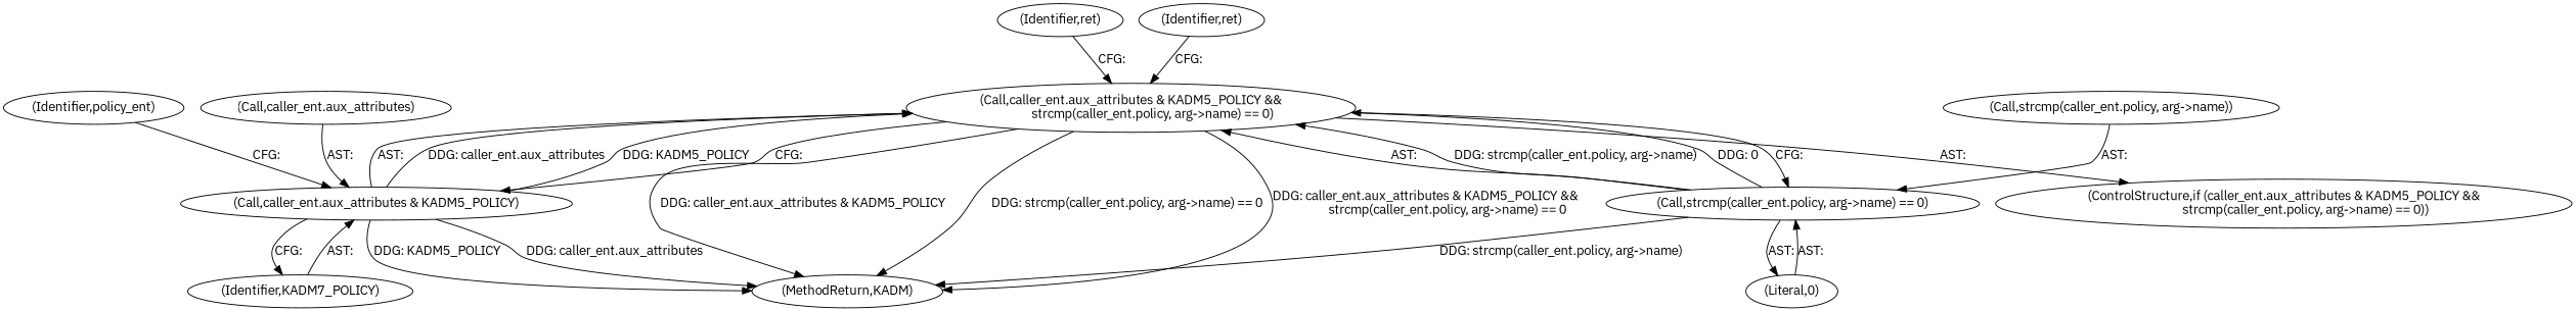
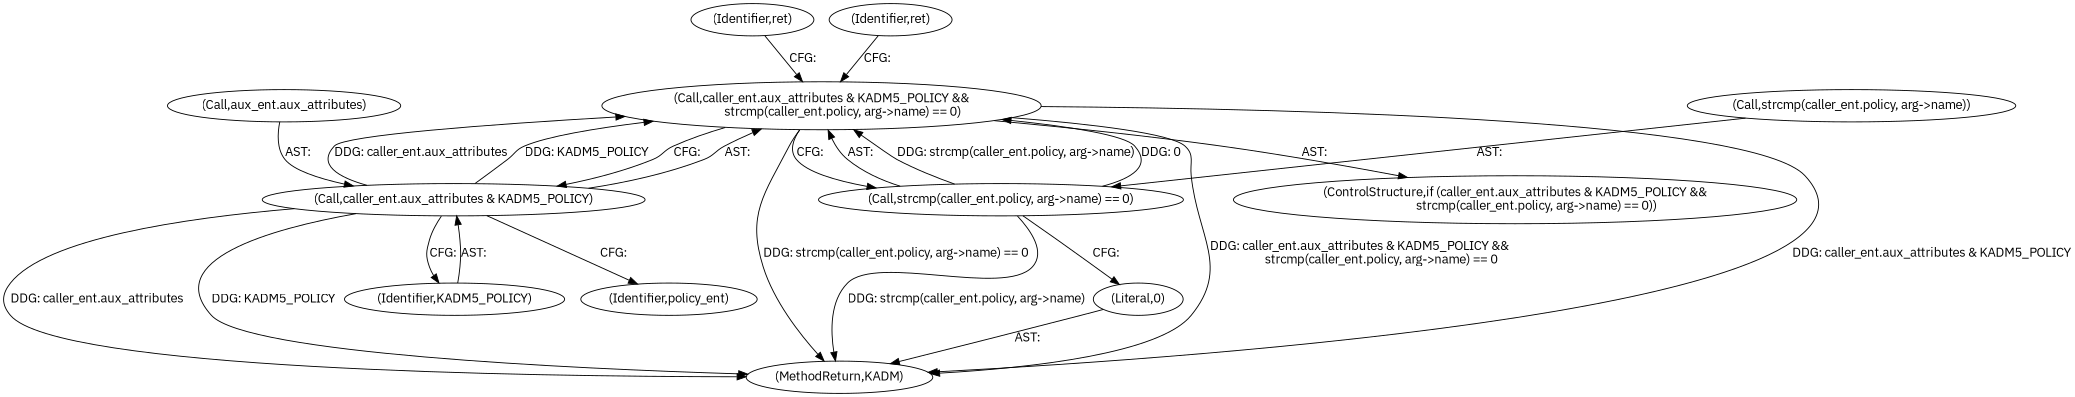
  digraph {
    fontname="IBM Plex Sans"
    node [fontname="IBM Plex Sans"]
    edge [fontname="IBM Plex Sans"]
    n1 [label="(Call,caller_ent.aux_attributes & KADM5_POLICY &&\n                strcmp(caller_ent.policy, arg->name) == 0)"]
    n2 [label="(Call,caller_ent.aux_attributes & KADM5_POLICY)"]
    n3 [label="(Call,strcmp(caller_ent.policy, arg->name) == 0)"]
    n4 [label="(MethodReturn,KADM)"]
    n5 [label="(ControlStructure,if (caller_ent.aux_attributes & KADM5_POLICY &&\n                strcmp(caller_ent.policy, arg->name) == 0))"]
-   n6 [label="(Identifier,KADM7_POLICY)"]
+   n6 [label="(Identifier,KADM5_POLICY)"]
    n7 [label="(Literal,0)"]
    n8 [label="(Identifier,ret)"]
    n9 [label="(Identifier,ret)"]
    n10 [label="(Identifier,policy_ent)"]
    n11 [label="(Call,strcmp(caller_ent.policy, arg->name))"]
-   n12 [label="(Call,caller_ent.aux_attributes)"]
+   n12 [label="(Call,aux_ent.aux_attributes)"]
    n1 -> n2 [label="CFG: "]
    n1 -> n3 [label="CFG: "]
    n1 -> n4 [label="DDG: strcmp(caller_ent.policy, arg->name) == 0"]
    n1 -> n4 [label="DDG: caller_ent.aux_attributes & KADM5_POLICY &&\n                strcmp(caller_ent.policy, arg->name) == 0"]
    n1 -> n4 [label="DDG: caller_ent.aux_attributes & KADM5_POLICY"]
    n1 -> n5 [label="AST: "]
    n2 -> n1 [label="AST: "]
    n2 -> n1 [label="DDG: caller_ent.aux_attributes"]
    n2 -> n1 [label="DDG: KADM5_POLICY"]
    n2 -> n4 [label="DDG: caller_ent.aux_attributes"]
    n2 -> n4 [label="DDG: KADM5_POLICY"]
    n2 -> n6 [label="CFG: "]
    n3 -> n1 [label="AST: "]
    n3 -> n1 [label="DDG: strcmp(caller_ent.policy, arg->name)"]
    n3 -> n1 [label="DDG: 0"]
    n3 -> n4 [label="DDG: strcmp(caller_ent.policy, arg->name)"]
-   n3 -> n7 [label="AST: "]
+   n3 -> n7 [label="CFG: "]
    n6 -> n2 [label="AST: "]
-   n7 -> n3 [label="AST: "]
+   n7 -> n4 [label="AST: "]
    n8 -> n1 [label="CFG: "]
    n9 -> n1 [label="CFG: "]
-   n10 -> n2 [label="CFG: "]
+   n2 -> n10 [label="CFG: "]
    n11 -> n3 [label="AST: "]
    n12 -> n2 [label="AST: "]
  }
